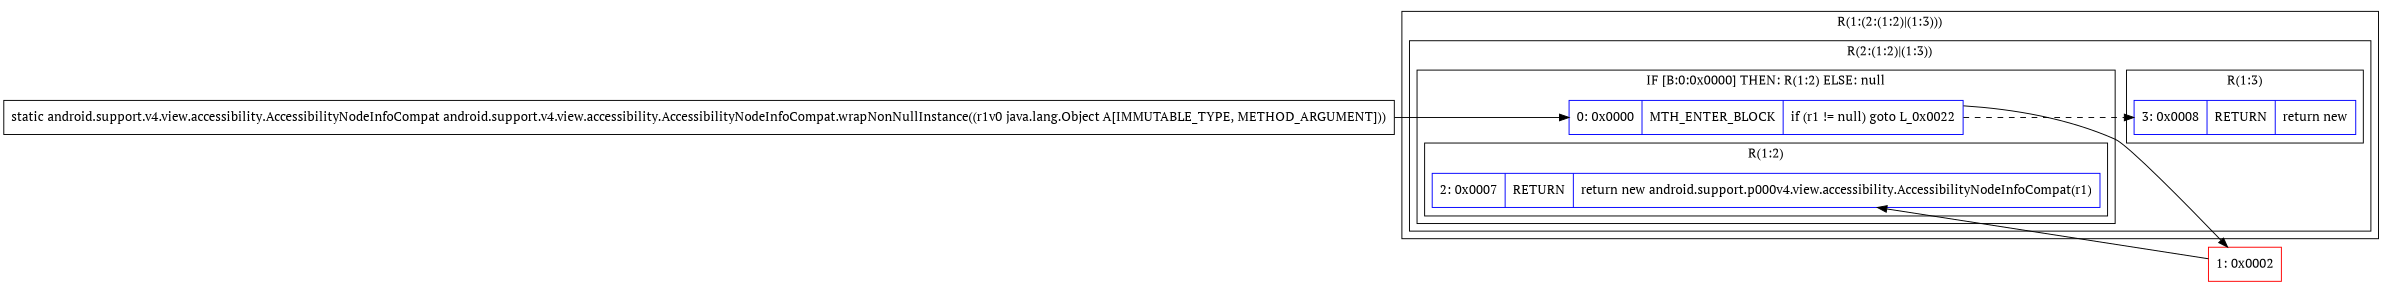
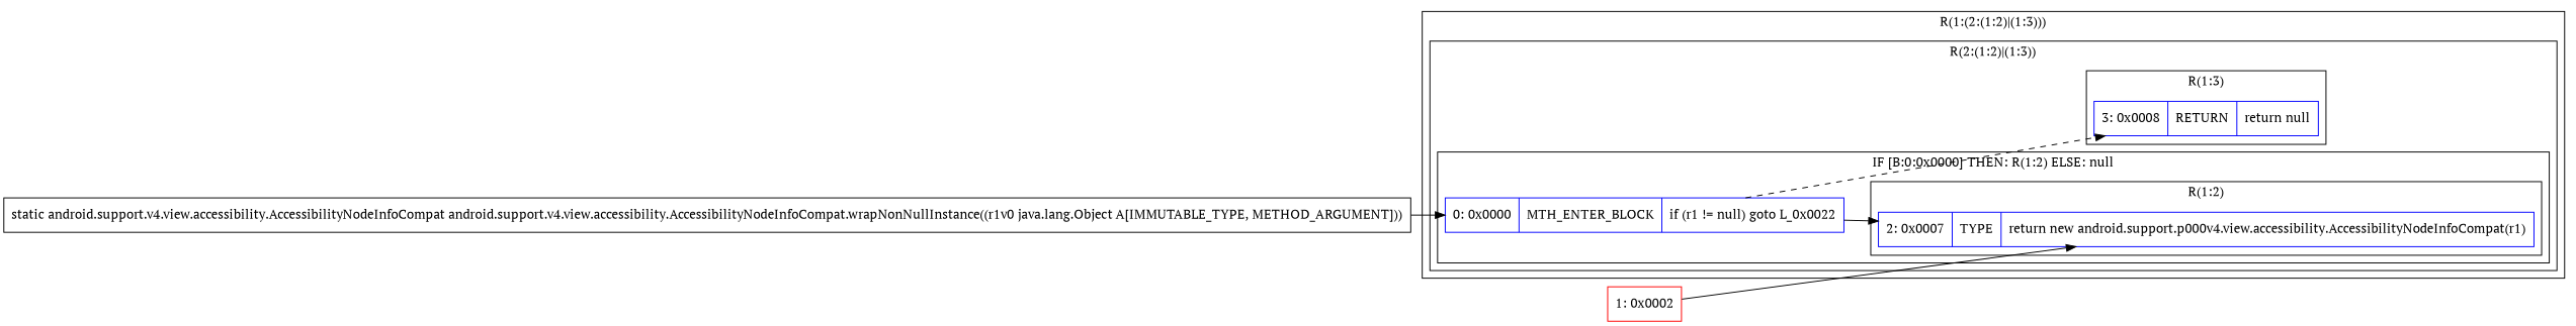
  digraph {
    fontname="PT Serif"
    rankdir=LR
    node [color=blue fontname="PT Serif" shape=record]
    edge [fontname="PT Serif"]
-   n1 [label="{2\:\ 0x0007|RETURN\l|return new android.support.p000v4.view.accessibility.AccessibilityNodeInfoCompat(r1)\l}"]
+   n1 [label="{2\:\ 0x0007|TYPE\l|return new android.support.p000v4.view.accessibility.AccessibilityNodeInfoCompat(r1)\l}"]
    n2 [label="{0\:\ 0x0000|MTH_ENTER_BLOCK\l|if (r1 != null) goto L_0x0022\l}"]
-   n3 [label="{3\:\ 0x0008|RETURN\l|return new\l}"]
+   n3 [label="{3\:\ 0x0008|RETURN\l|return null\l}"]
    n4 [color=red label="{1\:\ 0x0002}"]
    n5 [label="{static android.support.v4.view.accessibility.AccessibilityNodeInfoCompat android.support.v4.view.accessibility.AccessibilityNodeInfoCompat.wrapNonNullInstance((r1v0 java.lang.Object A[IMMUTABLE_TYPE, METHOD_ARGUMENT])) }" color=""]
    subgraph cluster_1 {
      label="R(1:(2:(1:2)|(1:3)))"
      subgraph cluster_2 {
        label="R(2:(1:2)|(1:3))"
        subgraph cluster_3 {
          label="IF [B:0:0x0000] THEN: R(1:2) ELSE: null"
          n2
          subgraph cluster_4 {
            label="R(1:2)"
            n1
          }
        }
        subgraph cluster_5 {
          label="R(1:3)"
          n3
        }
      }
    }
    n2 -> n3 [style=dashed]
-   n2 -> n4
+   n2 -> n1
    n4 -> n1
    n5 -> n2
  }
